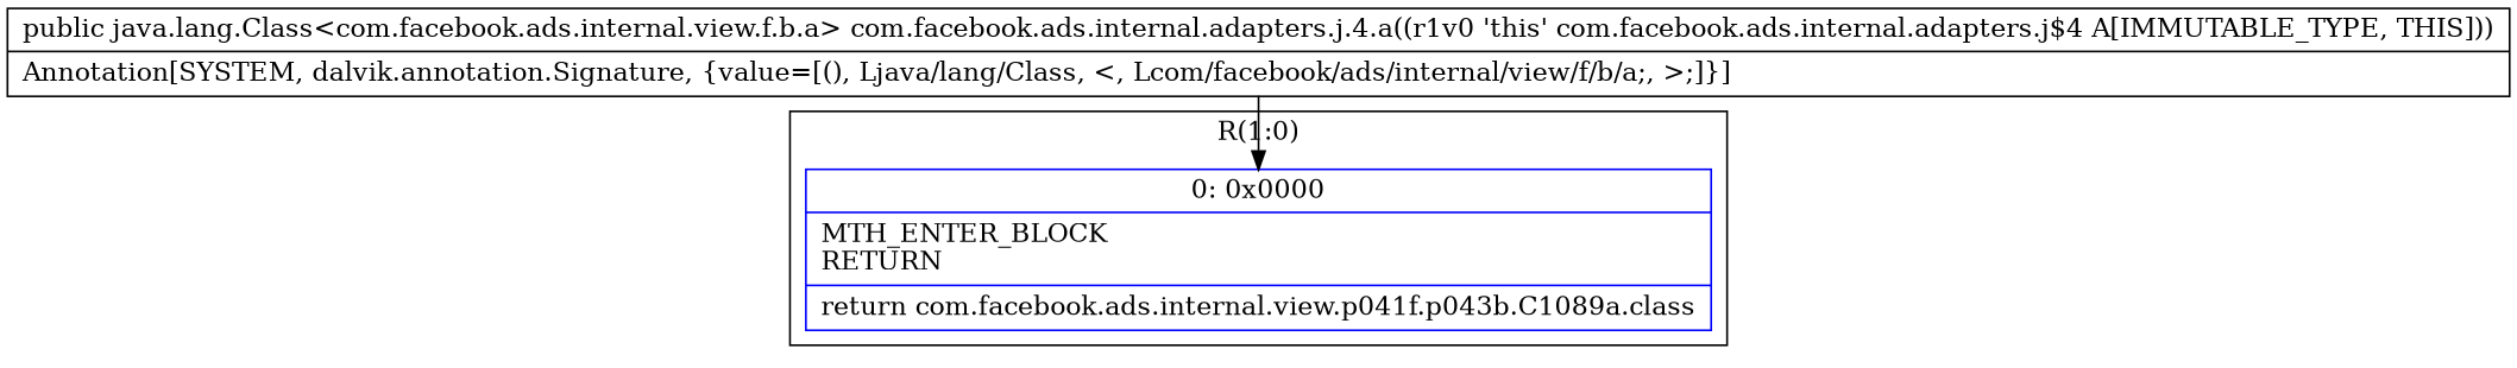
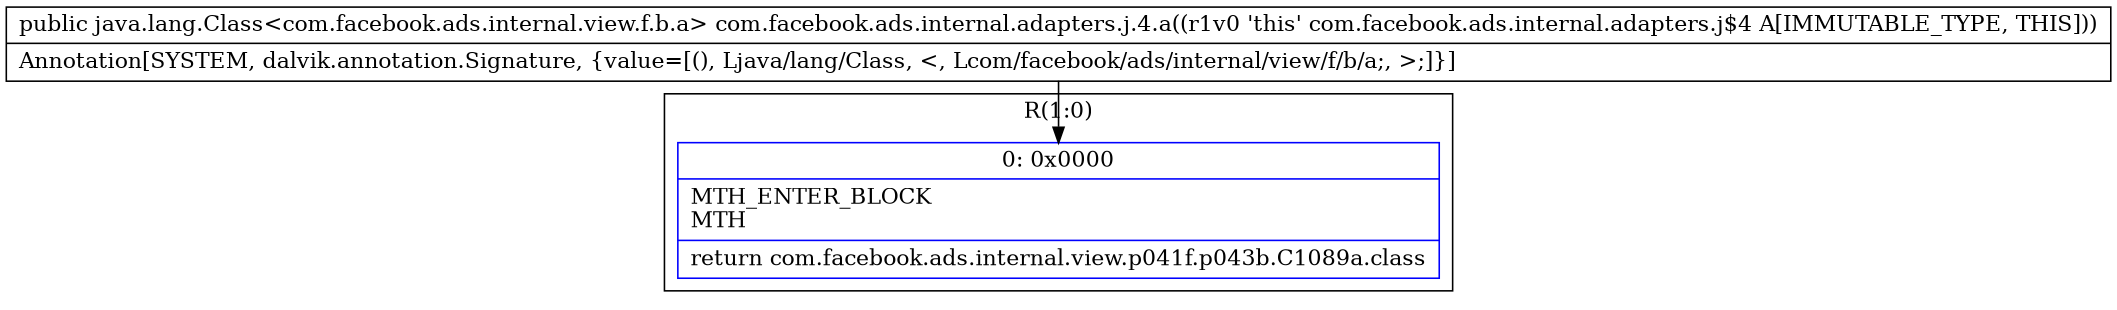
  digraph {
    node [shape=record]
-   n1 [color=blue label="{0\:\ 0x0000|MTH_ENTER_BLOCK\lRETURN\l|return com.facebook.ads.internal.view.p041f.p043b.C1089a.class\l}"]
+   n1 [color=blue label="{0\:\ 0x0000|MTH_ENTER_BLOCK\lMTH\l|return com.facebook.ads.internal.view.p041f.p043b.C1089a.class\l}"]
    n2 [label="{public java.lang.Class\<com.facebook.ads.internal.view.f.b.a\> com.facebook.ads.internal.adapters.j.4.a((r1v0 'this' com.facebook.ads.internal.adapters.j$4 A[IMMUTABLE_TYPE, THIS]))  | Annotation[SYSTEM, dalvik.annotation.Signature, \{value=[(), Ljava\/lang\/Class, \<, Lcom\/facebook\/ads\/internal\/view\/f\/b\/a;, \>;]\}]\l}"]
    subgraph cluster_1 {
      label="R(1:0)"
      n1
    }
    n2 -> n1
  }
